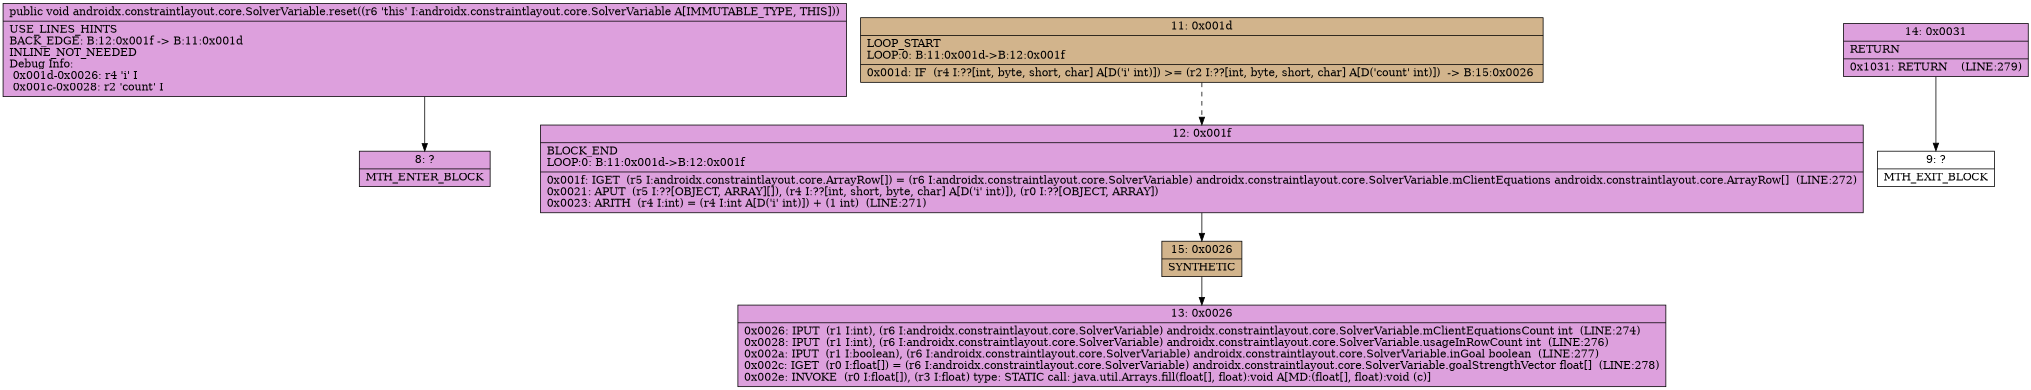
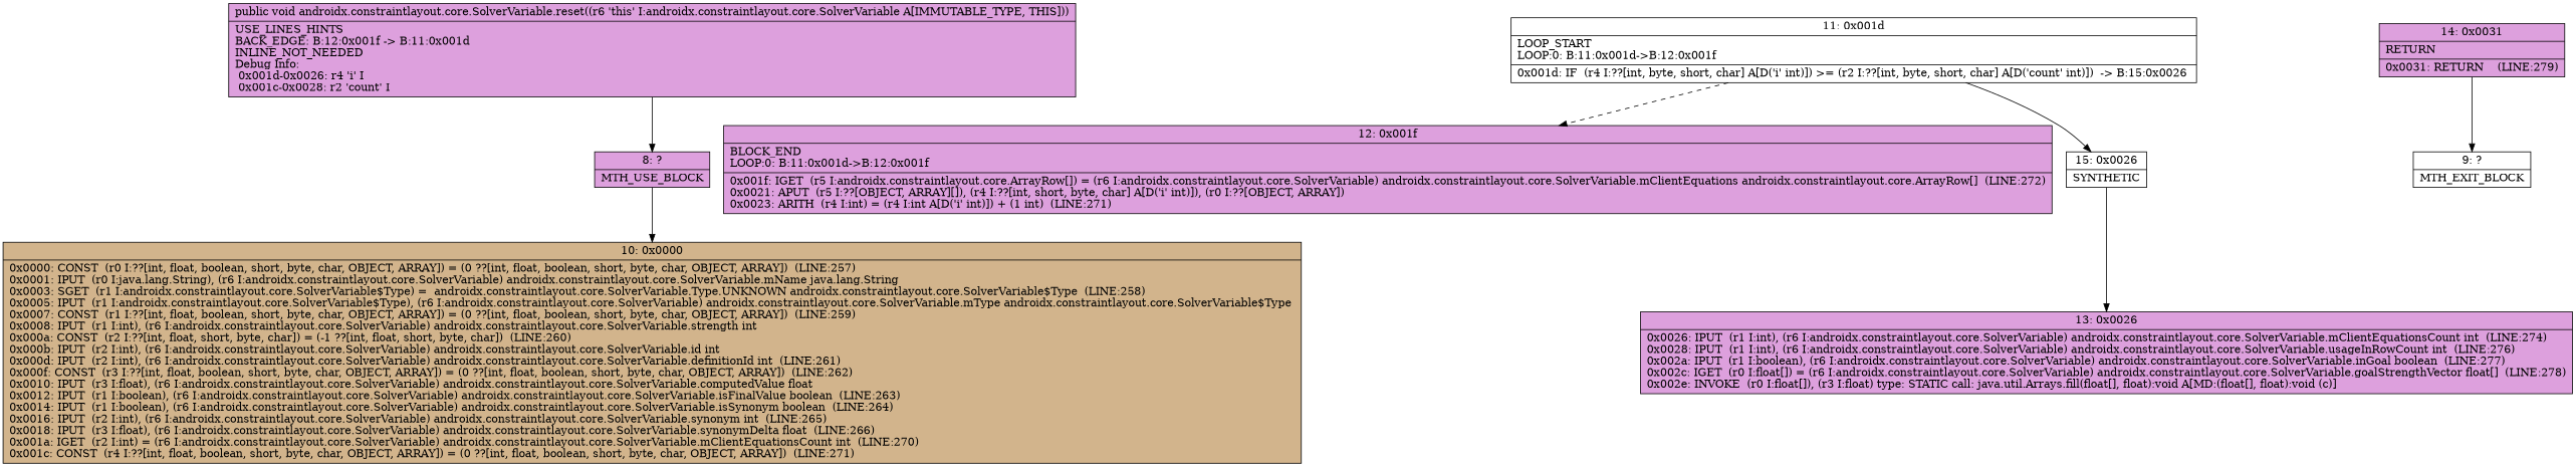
  digraph {
    node [fillcolor=plum shape=record style=filled]
-   n1 [label="{8\:\ ?|MTH_ENTER_BLOCK\l}"]
-   n3 [fillcolor=tan label="{11\:\ 0x001d|LOOP_START\lLOOP:0: B:11:0x001d\-\>B:12:0x001f\l|0x001d: IF  (r4 I:??[int, byte, short, char] A[D('i' int)]) \>= (r2 I:??[int, byte, short, char] A[D('count' int)])  \-\> B:15:0x0026 \l}"]
+   n1 [label="{8\:\ ?|MTH_USE_BLOCK\l}"]
+   n2 [fillcolor=tan label="{10\:\ 0x0000|0x0000: CONST  (r0 I:??[int, float, boolean, short, byte, char, OBJECT, ARRAY]) = (0 ??[int, float, boolean, short, byte, char, OBJECT, ARRAY])  (LINE:257)\l0x0001: IPUT  (r0 I:java.lang.String), (r6 I:androidx.constraintlayout.core.SolverVariable) androidx.constraintlayout.core.SolverVariable.mName java.lang.String \l0x0003: SGET  (r1 I:androidx.constraintlayout.core.SolverVariable$Type) =  androidx.constraintlayout.core.SolverVariable.Type.UNKNOWN androidx.constraintlayout.core.SolverVariable$Type  (LINE:258)\l0x0005: IPUT  (r1 I:androidx.constraintlayout.core.SolverVariable$Type), (r6 I:androidx.constraintlayout.core.SolverVariable) androidx.constraintlayout.core.SolverVariable.mType androidx.constraintlayout.core.SolverVariable$Type \l0x0007: CONST  (r1 I:??[int, float, boolean, short, byte, char, OBJECT, ARRAY]) = (0 ??[int, float, boolean, short, byte, char, OBJECT, ARRAY])  (LINE:259)\l0x0008: IPUT  (r1 I:int), (r6 I:androidx.constraintlayout.core.SolverVariable) androidx.constraintlayout.core.SolverVariable.strength int \l0x000a: CONST  (r2 I:??[int, float, short, byte, char]) = (\-1 ??[int, float, short, byte, char])  (LINE:260)\l0x000b: IPUT  (r2 I:int), (r6 I:androidx.constraintlayout.core.SolverVariable) androidx.constraintlayout.core.SolverVariable.id int \l0x000d: IPUT  (r2 I:int), (r6 I:androidx.constraintlayout.core.SolverVariable) androidx.constraintlayout.core.SolverVariable.definitionId int  (LINE:261)\l0x000f: CONST  (r3 I:??[int, float, boolean, short, byte, char, OBJECT, ARRAY]) = (0 ??[int, float, boolean, short, byte, char, OBJECT, ARRAY])  (LINE:262)\l0x0010: IPUT  (r3 I:float), (r6 I:androidx.constraintlayout.core.SolverVariable) androidx.constraintlayout.core.SolverVariable.computedValue float \l0x0012: IPUT  (r1 I:boolean), (r6 I:androidx.constraintlayout.core.SolverVariable) androidx.constraintlayout.core.SolverVariable.isFinalValue boolean  (LINE:263)\l0x0014: IPUT  (r1 I:boolean), (r6 I:androidx.constraintlayout.core.SolverVariable) androidx.constraintlayout.core.SolverVariable.isSynonym boolean  (LINE:264)\l0x0016: IPUT  (r2 I:int), (r6 I:androidx.constraintlayout.core.SolverVariable) androidx.constraintlayout.core.SolverVariable.synonym int  (LINE:265)\l0x0018: IPUT  (r3 I:float), (r6 I:androidx.constraintlayout.core.SolverVariable) androidx.constraintlayout.core.SolverVariable.synonymDelta float  (LINE:266)\l0x001a: IGET  (r2 I:int) = (r6 I:androidx.constraintlayout.core.SolverVariable) androidx.constraintlayout.core.SolverVariable.mClientEquationsCount int  (LINE:270)\l0x001c: CONST  (r4 I:??[int, float, boolean, short, byte, char, OBJECT, ARRAY]) = (0 ??[int, float, boolean, short, byte, char, OBJECT, ARRAY])  (LINE:271)\l}"]
+   n3 [fillcolor=white label="{11\:\ 0x001d|LOOP_START\lLOOP:0: B:11:0x001d\-\>B:12:0x001f\l|0x001d: IF  (r4 I:??[int, byte, short, char] A[D('i' int)]) \>= (r2 I:??[int, byte, short, char] A[D('count' int)])  \-\> B:15:0x0026 \l}"]
    n4 [label="{12\:\ 0x001f|BLOCK_END\lLOOP:0: B:11:0x001d\-\>B:12:0x001f\l|0x001f: IGET  (r5 I:androidx.constraintlayout.core.ArrayRow[]) = (r6 I:androidx.constraintlayout.core.SolverVariable) androidx.constraintlayout.core.SolverVariable.mClientEquations androidx.constraintlayout.core.ArrayRow[]  (LINE:272)\l0x0021: APUT  (r5 I:??[OBJECT, ARRAY][]), (r4 I:??[int, short, byte, char] A[D('i' int)]), (r0 I:??[OBJECT, ARRAY]) \l0x0023: ARITH  (r4 I:int) = (r4 I:int A[D('i' int)]) + (1 int)  (LINE:271)\l}"]
-   n5 [fillcolor=tan label="{15\:\ 0x0026|SYNTHETIC\l}"]
+   n5 [fillcolor=white label="{15\:\ 0x0026|SYNTHETIC\l}"]
    n6 [label="{13\:\ 0x0026|0x0026: IPUT  (r1 I:int), (r6 I:androidx.constraintlayout.core.SolverVariable) androidx.constraintlayout.core.SolverVariable.mClientEquationsCount int  (LINE:274)\l0x0028: IPUT  (r1 I:int), (r6 I:androidx.constraintlayout.core.SolverVariable) androidx.constraintlayout.core.SolverVariable.usageInRowCount int  (LINE:276)\l0x002a: IPUT  (r1 I:boolean), (r6 I:androidx.constraintlayout.core.SolverVariable) androidx.constraintlayout.core.SolverVariable.inGoal boolean  (LINE:277)\l0x002c: IGET  (r0 I:float[]) = (r6 I:androidx.constraintlayout.core.SolverVariable) androidx.constraintlayout.core.SolverVariable.goalStrengthVector float[]  (LINE:278)\l0x002e: INVOKE  (r0 I:float[]), (r3 I:float) type: STATIC call: java.util.Arrays.fill(float[], float):void A[MD:(float[], float):void (c)]\l}"]
-   n7 [label="{14\:\ 0x0031|RETURN\l|0x1031: RETURN    (LINE:279)\l}"]
+   n7 [label="{14\:\ 0x0031|RETURN\l|0x0031: RETURN    (LINE:279)\l}"]
    n8 [fillcolor=white label="{9\:\ ?|MTH_EXIT_BLOCK\l}"]
    n9 [label="{public void androidx.constraintlayout.core.SolverVariable.reset((r6 'this' I:androidx.constraintlayout.core.SolverVariable A[IMMUTABLE_TYPE, THIS]))  | USE_LINES_HINTS\lBACK_EDGE: B:12:0x001f \-\> B:11:0x001d\lINLINE_NOT_NEEDED\lDebug Info:\l  0x001d\-0x0026: r4 'i' I\l  0x001c\-0x0028: r2 'count' I\l}"]
+   n1 -> n2
    n3 -> n4 [style=dashed]
-   n4 -> n5
+   n3 -> n5
    n5 -> n6
    n7 -> n8
    n9 -> n1
  }
